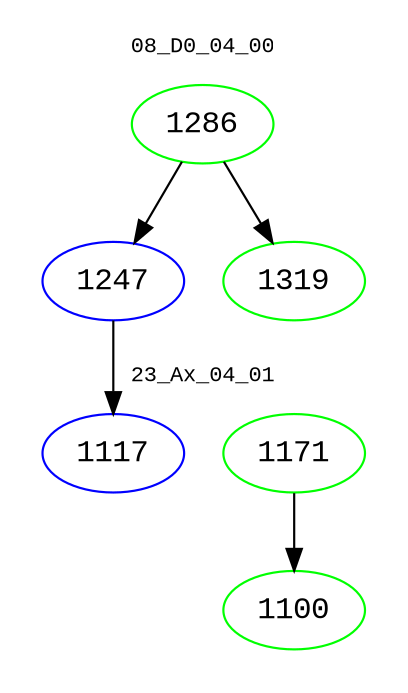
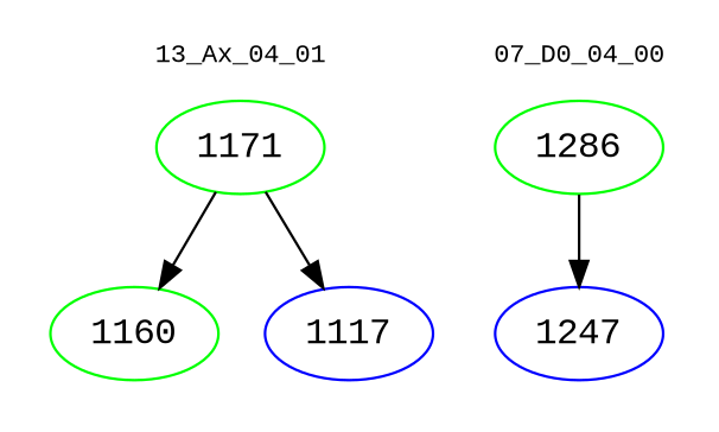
  digraph {
    fontname="Liberation Mono"
    node [color=green fontname="Liberation Mono"]
    edge [color=black fontname="Liberation Mono"]
    n1 [label=1171]
-   n2 [label=1100]
+   n2 [label=1160]
    n3 [color=blue label=1117]
    n4 [label=1286]
    n5 [color=blue label=1247]
-   n6 [label=1319]
    subgraph cluster_1 {
      color=white
      fontsize=10
-     label="23_Ax_04_01"
+     label="13_Ax_04_01"
      n1
      n2
      n3
    }
    subgraph cluster_2 {
      color=white
      fontsize=10
-     label="08_D0_04_00"
+     label="07_D0_04_00"
      n4
      n5
-     n6
    }
    n1 -> n2
-   n5 -> n3
+   n1 -> n3
    n4 -> n5
-   n4 -> n6
  }
